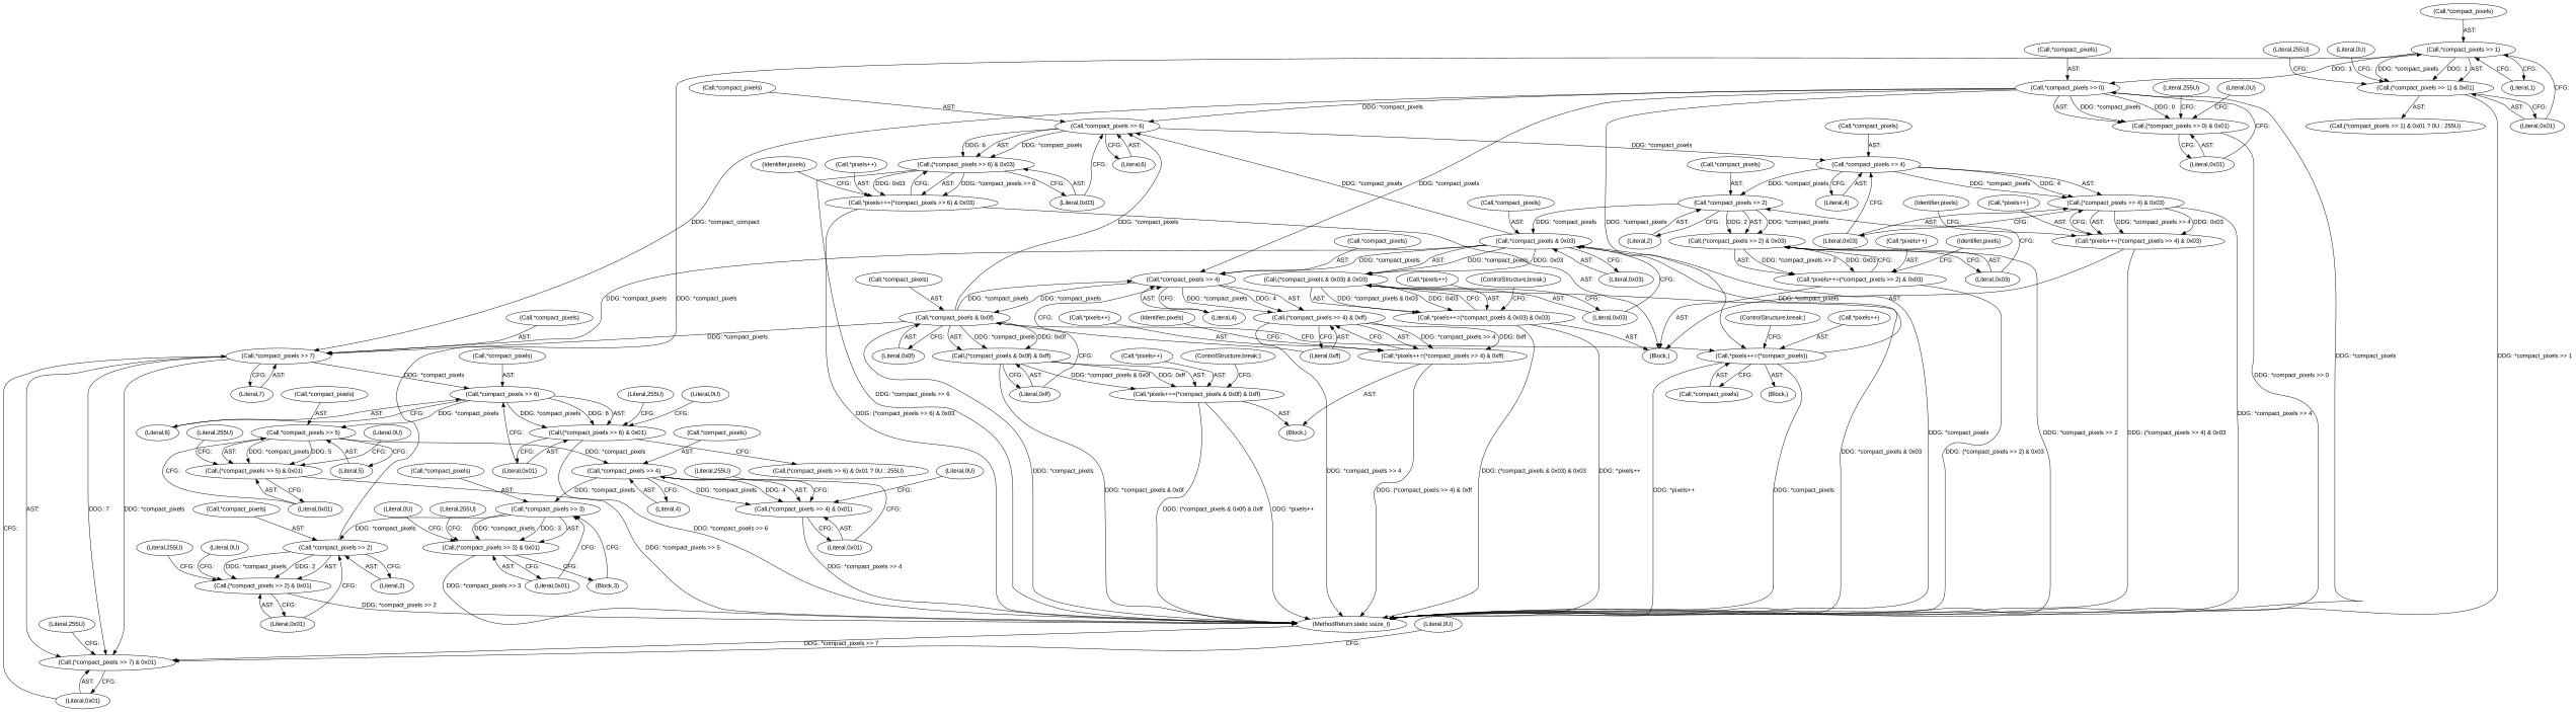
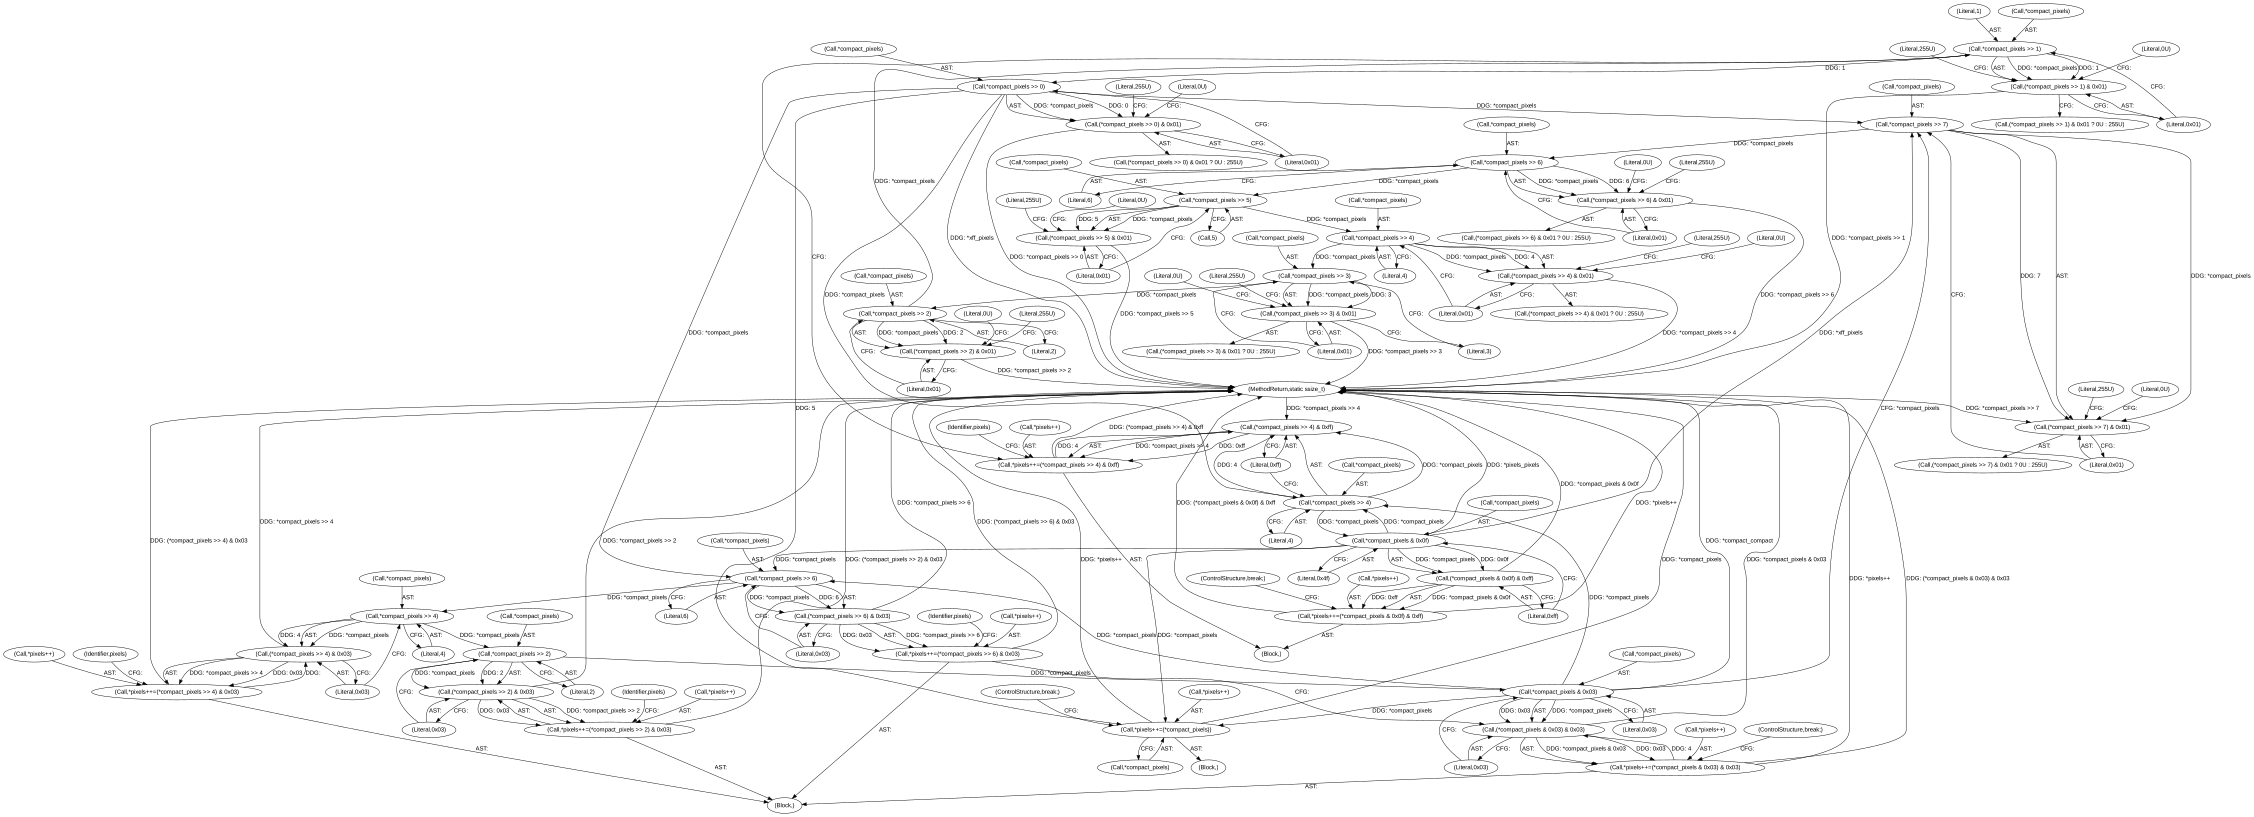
  digraph {
    fontname="Liberation Sans"
    node [fontname="Liberation Sans"]
    edge [fontname="Liberation Sans"]
    n1 [label="(Call,*compact_pixels >> 1)"]
    n2 [label="(Call,*compact_pixels >> 0)"]
    n3 [label="(Call,(*compact_pixels >> 1) & 0x01)"]
    n4 [label="(Literal,1)"]
    n5 [label="(Call,*compact_pixels >> 7)"]
    n6 [label="(Call,*compact_pixels >> 6)"]
    n7 [label="(Call,*compact_pixels >> 4)"]
    n8 [label="(Call,*pixels++=(*compact_pixels))"]
    n9 [label="(MethodReturn,static ssize_t)"]
    n10 [label="(Call,(*compact_pixels >> 0) & 0x01)"]
    n11 [label="(Literal,0x01)"]
    n12 [label="(Call,(*compact_pixels >> 1) & 0x01 ? 0U : 255U)"]
    n13 [label="(Call,*compact_pixels >> 2)"]
    n14 [label="(Call,(*compact_pixels >> 2) & 0x01)"]
    n15 [label="(Literal,2)"]
    n16 [label="(Literal,0x01)"]
    n17 [label="(Call,*compact_pixels >> 3)"]
    n18 [label="(Call,(*compact_pixels >> 3) & 0x01)"]
-   n19 [label="(Block,3)"]
+   n19 [label="(Literal,3)"]
+   n20 [label="(Call,(*compact_pixels >> 3) & 0x01 ? 0U : 255U)"]
    n21 [label="(Literal,0x01)"]
    n22 [label="(Call,*compact_pixels >> 4)"]
    n23 [label="(Call,(*compact_pixels >> 4) & 0x01)"]
    n24 [label="(Literal,4)"]
+   n25 [label="(Call,(*compact_pixels >> 4) & 0x01 ? 0U : 255U)"]
    n26 [label="(Literal,0x01)"]
    n27 [label="(Call,*compact_pixels >> 5)"]
    n28 [label="(Call,(*compact_pixels >> 5) & 0x01)"]
-   n29 [label="(Literal,5)"]
+   n29 [label="(Call,5)"]
    n30 [label="(Literal,0x01)"]
    n31 [label="(Call,*compact_pixels >> 6)"]
    n32 [label="(Call,(*compact_pixels >> 6) & 0x01)"]
    n33 [label="(Literal,6)"]
    n34 [label="(Call,(*compact_pixels >> 6) & 0x01 ? 0U : 255U)"]
    n35 [label="(Literal,0x01)"]
    n36 [label="(Call,(*compact_pixels >> 7) & 0x01)"]
-   n37 [label="(Literal,7)"]
    n38 [label="(Literal,0x01)"]
+   n39 [label="(Call,(*compact_pixels >> 7) & 0x01 ? 0U : 255U)"]
    n40 [label="(Call,*compact_pixels & 0x03)"]
    n41 [label="(Call,(*compact_pixels & 0x03) & 0x03)"]
    n42 [label="(Literal,0x03)"]
    n43 [label="(Call,*compact_pixels >> 4)"]
    n44 [label="(Call,(*compact_pixels >> 6) & 0x03)"]
    n45 [label="(Literal,6)"]
    n46 [label="(Call,*compact_pixels & 0x0f)"]
    n47 [label="(Call,(*compact_pixels >> 4) & 0xff)"]
    n48 [label="(Literal,4)"]
    n49 [label="(Call,*pixels++=(*compact_pixels & 0x03) & 0x03)"]
    n50 [label="(Literal,0x03)"]
    n51 [label="(Call,*compact_pixels)"]
    n52 [label="(Block,)"]
    n53 [label="(Call,*compact_pixels >> 2)"]
    n54 [label="(Call,(*compact_pixels >> 2) & 0x03)"]
    n55 [label="(Literal,2)"]
    n56 [label="(Call,*pixels++=(*compact_pixels >> 2) & 0x03)"]
    n57 [label="(Literal,0x03)"]
    n58 [label="(Call,(*compact_pixels >> 4) & 0x03)"]
    n59 [label="(Literal,4)"]
    n60 [label="(Call,*pixels++=(*compact_pixels >> 4) & 0x03)"]
    n61 [label="(Literal,0x03)"]
    n62 [label="(Call,*pixels++=(*compact_pixels >> 6) & 0x03)"]
    n63 [label="(Literal,0x03)"]
    n64 [label="(Literal,0x01)"]
+   n65 [label="(Call,(*compact_pixels >> 0) & 0x01 ? 0U : 255U)"]
    n66 [label="(Call,(*compact_pixels & 0x0f) & 0xff)"]
-   n67 [label="(Literal,0x0f)"]
+   n67 [label="(Literal,0x4f)"]
    n68 [label="(Call,*pixels++=(*compact_pixels & 0x0f) & 0xff)"]
    n69 [label="(Literal,0xff)"]
    n70 [label="(Call,*pixels++=(*compact_pixels >> 4) & 0xff)"]
    n71 [label="(Literal,0xff)"]
    n72 [label="(Block,)"]
    n73 [label="(Block,)"]
    n74 [label="(Call,*compact_pixels)"]
    n75 [label="(Call,*compact_pixels)"]
    n76 [label="(Call,*pixels++)"]
    n77 [label="(ControlStructure,break;)"]
    n78 [label="(Call,*pixels++)"]
    n79 [label="(Call,*compact_pixels)"]
    n80 [label="(Literal,255U)"]
    n81 [label="(Call,*compact_pixels)"]
    n82 [label="(Literal,255U)"]
    n83 [label="(Identifier,pixels)"]
    n84 [label="(Call,*compact_pixels)"]
    n85 [label="(Literal,255U)"]
    n86 [label="(Call,*compact_pixels)"]
    n87 [label="(Literal,0U)"]
    n88 [label="(Literal,255U)"]
    n89 [label="(Identifier,pixels)"]
    n90 [label="(Call,*compact_pixels)"]
    n91 [label="(Identifier,pixels)"]
    n92 [label="(ControlStructure,break;)"]
    n93 [label="(Literal,255U)"]
    n94 [label="(Literal,0U)"]
    n95 [label="(Call,*compact_pixels)"]
    n96 [label="(Call,*pixels++)"]
    n97 [label="(Literal,255U)"]
    n98 [label="(Call,*pixels++)"]
    n99 [label="(Literal,0U)"]
    n100 [label="(Literal,0U)"]
    n101 [label="(Literal,255U)"]
    n102 [label="(Literal,0U)"]
    n103 [label="(Call,*pixels++)"]
    n104 [label="(ControlStructure,break;)"]
    n105 [label="(Call,*compact_pixels)"]
    n106 [label="(Call,*compact_pixels)"]
    n107 [label="(Call,*compact_pixels)"]
    n108 [label="(Identifier,pixels)"]
    n109 [label="(Call,*compact_pixels)"]
    n110 [label="(Literal,255U)"]
    n111 [label="(Literal,0U)"]
    n112 [label="(Literal,0U)"]
    n113 [label="(Call,*compact_pixels)"]
    n114 [label="(Call,*pixels++)"]
    n115 [label="(Call,*pixels++)"]
    n116 [label="(Call,*compact_pixels)"]
    n117 [label="(Literal,0U)"]
    n1 -> n2 [label="DDG: 1"]
    n1 -> n3 [label="AST: "]
    n1 -> n3 [label="DDG: *compact_pixels"]
    n1 -> n3 [label="DDG: 1"]
-   n1 -> n4 [label="CFG: "]
-   n2 -> n5 [label="DDG: *compact_compact"]
+   n1 -> n70 [label="CFG: "]
+   n2 -> n5 [label="DDG: *compact_pixels"]
    n2 -> n6 [label="DDG: *compact_pixels"]
    n2 -> n7 [label="DDG: *compact_pixels"]
-   n2 -> n8 [label="DDG: *compact_pixels"]
-   n2 -> n9 [label="DDG: *compact_pixels"]
+   n2 -> n8 [label="DDG: 5"]
+   n2 -> n9 [label="DDG: *xff_pixels"]
    n2 -> n10 [label="AST: "]
    n2 -> n10 [label="DDG: *compact_pixels"]
    n2 -> n10 [label="DDG: 0"]
    n3 -> n9 [label="DDG: *compact_pixels >> 1"]
    n3 -> n11 [label="CFG: "]
-   n3 -> n12 [label="AST: "]
-   n4 -> n1 [label="CFG: "]
+   n3 -> n12 [label="CFG: "]
+   n4 -> n1 [label="AST: "]
    n5 -> n31 [label="DDG: *compact_pixels"]
    n5 -> n36 [label="AST: "]
    n5 -> n36 [label="DDG: *compact_pixels"]
    n5 -> n36 [label="DDG: 7"]
-   n5 -> n37 [label="CFG: "]
    n6 -> n43 [label="DDG: *compact_pixels"]
    n6 -> n44 [label="AST: "]
    n6 -> n44 [label="DDG: *compact_pixels"]
    n6 -> n44 [label="DDG: 6"]
    n6 -> n45 [label="CFG: "]
    n7 -> n46 [label="DDG: *compact_pixels"]
    n7 -> n47 [label="AST: "]
    n7 -> n47 [label="DDG: *compact_pixels"]
    n7 -> n47 [label="DDG: 4"]
    n7 -> n48 [label="CFG: "]
    n8 -> n9 [label="DDG: *pixels++"]
    n8 -> n9 [label="DDG: *compact_pixels"]
    n8 -> n51 [label="CFG: "]
    n8 -> n52 [label="AST: "]
    n9 -> n36 [label="DDG: *compact_pixels >> 7"]
    n10 -> n9 [label="DDG: *compact_pixels >> 0"]
    n10 -> n64 [label="CFG: "]
+   n10 -> n65 [label="AST: "]
    n11 -> n1 [label="CFG: "]
    n11 -> n3 [label="AST: "]
    n13 -> n1 [label="DDG: *compact_pixels"]
    n13 -> n14 [label="AST: "]
    n13 -> n14 [label="DDG: *compact_pixels"]
    n13 -> n14 [label="DDG: 2"]
    n13 -> n15 [label="CFG: "]
    n14 -> n9 [label="DDG: *compact_pixels >> 2"]
    n14 -> n16 [label="CFG: "]
    n15 -> n13 [label="AST: "]
    n16 -> n13 [label="CFG: "]
    n16 -> n14 [label="AST: "]
    n17 -> n13 [label="DDG: *compact_pixels"]
    n17 -> n18 [label="AST: "]
    n17 -> n18 [label="DDG: *compact_pixels"]
    n17 -> n18 [label="DDG: 3"]
    n18 -> n9 [label="DDG: *compact_pixels >> 3"]
    n18 -> n19 [label="CFG: "]
+   n18 -> n20 [label="AST: "]
    n18 -> n21 [label="CFG: "]
    n19 -> n17 [label="CFG: "]
    n21 -> n17 [label="CFG: "]
    n21 -> n18 [label="AST: "]
    n22 -> n17 [label="DDG: *compact_pixels"]
    n22 -> n23 [label="AST: "]
    n22 -> n23 [label="DDG: *compact_pixels"]
    n22 -> n23 [label="DDG: 4"]
    n22 -> n24 [label="CFG: "]
    n23 -> n9 [label="DDG: *compact_pixels >> 4"]
+   n23 -> n25 [label="AST: "]
    n23 -> n26 [label="CFG: "]
    n24 -> n22 [label="AST: "]
    n26 -> n22 [label="CFG: "]
    n26 -> n23 [label="AST: "]
    n27 -> n22 [label="DDG: *compact_pixels"]
    n27 -> n28 [label="AST: "]
    n27 -> n28 [label="DDG: *compact_pixels"]
    n27 -> n28 [label="DDG: 5"]
    n27 -> n29 [label="CFG: "]
    n28 -> n9 [label="DDG: *compact_pixels >> 5"]
    n28 -> n30 [label="CFG: "]
    n29 -> n27 [label="AST: "]
    n30 -> n27 [label="CFG: "]
    n30 -> n28 [label="AST: "]
    n31 -> n27 [label="DDG: *compact_pixels"]
    n31 -> n32 [label="AST: "]
    n31 -> n32 [label="DDG: *compact_pixels"]
    n31 -> n32 [label="DDG: 6"]
    n31 -> n33 [label="CFG: "]
    n32 -> n9 [label="DDG: *compact_pixels >> 6"]
-   n32 -> n34 [label="CFG: "]
+   n32 -> n34 [label="AST: "]
    n32 -> n35 [label="CFG: "]
    n33 -> n31 [label="AST: "]
    n35 -> n31 [label="CFG: "]
    n35 -> n32 [label="AST: "]
    n36 -> n38 [label="CFG: "]
-   n37 -> n5 [label="AST: "]
+   n36 -> n39 [label="AST: "]
    n38 -> n5 [label="CFG: "]
    n38 -> n36 [label="AST: "]
-   n40 -> n5 [label="DDG: *compact_pixels"]
+   n40 -> n5 [label="CFG: *compact_pixels"]
    n40 -> n6 [label="DDG: *compact_pixels"]
    n40 -> n7 [label="DDG: *compact_pixels"]
-   n8 -> n40 [label="DDG: *compact_pixels"]
-   n40 -> n9 [label="DDG: *compact_pixels"]
+   n40 -> n8 [label="DDG: *compact_pixels"]
+   n40 -> n9 [label="DDG: *compact_compact"]
    n40 -> n41 [label="AST: "]
    n40 -> n41 [label="DDG: *compact_pixels"]
    n40 -> n41 [label="DDG: 0x03"]
    n40 -> n42 [label="CFG: "]
    n41 -> n9 [label="DDG: *compact_pixels & 0x03"]
    n41 -> n49 [label="AST: "]
    n41 -> n49 [label="DDG: *compact_pixels & 0x03"]
    n41 -> n49 [label="DDG: 0x03"]
    n41 -> n50 [label="CFG: "]
    n42 -> n40 [label="AST: "]
    n43 -> n53 [label="DDG: *compact_pixels"]
    n43 -> n58 [label="AST: "]
    n43 -> n58 [label="DDG: *compact_pixels"]
    n43 -> n58 [label="DDG: 4"]
    n43 -> n59 [label="CFG: "]
    n44 -> n9 [label="DDG: *compact_pixels >> 6"]
    n44 -> n62 [label="AST: "]
    n44 -> n62 [label="DDG: *compact_pixels >> 6"]
    n44 -> n62 [label="DDG: 0x03"]
    n44 -> n63 [label="CFG: "]
    n45 -> n6 [label="AST: "]
-   n46 -> n5 [label="DDG: *compact_pixels"]
+   n46 -> n5 [label="DDG: *xff_pixels"]
    n46 -> n6 [label="DDG: *compact_pixels"]
    n46 -> n7 [label="DDG: *compact_pixels"]
-   n46 -> n8 [label="CFG: "]
-   n46 -> n9 [label="DDG: *compact_pixels"]
+   n46 -> n8 [label="DDG: *compact_pixels"]
+   n46 -> n9 [label="DDG: *pixels_pixels"]
    n46 -> n66 [label="AST: "]
    n46 -> n66 [label="DDG: *compact_pixels"]
    n46 -> n66 [label="DDG: 0x0f"]
    n46 -> n67 [label="CFG: "]
-   n47 -> n9 [label="DDG: *compact_pixels >> 4"]
+   n9 -> n47 [label="DDG: *compact_pixels >> 4"]
    n47 -> n70 [label="AST: "]
    n47 -> n70 [label="DDG: *compact_pixels >> 4"]
    n47 -> n70 [label="DDG: 0xff"]
    n47 -> n71 [label="CFG: "]
    n48 -> n7 [label="AST: "]
    n49 -> n9 [label="DDG: *pixels++"]
    n49 -> n9 [label="DDG: (*compact_pixels & 0x03) & 0x03"]
-   n49 -> n41 [label="CFG: "]
+   n49 -> n41 [label="DDG: 4"]
    n49 -> n72 [label="AST: "]
    n50 -> n40 [label="CFG: "]
    n50 -> n41 [label="AST: "]
    n51 -> n8 [label="AST: "]
    n53 -> n40 [label="DDG: *compact_pixels"]
    n53 -> n54 [label="AST: "]
    n53 -> n54 [label="DDG: *compact_pixels"]
    n53 -> n54 [label="DDG: 2"]
    n53 -> n55 [label="CFG: "]
    n54 -> n9 [label="DDG: *compact_pixels >> 2"]
    n54 -> n56 [label="AST: "]
    n54 -> n56 [label="DDG: *compact_pixels >> 2"]
    n54 -> n56 [label="DDG: 0x03"]
    n54 -> n57 [label="CFG: "]
    n55 -> n53 [label="AST: "]
    n56 -> n9 [label="DDG: (*compact_pixels >> 2) & 0x03"]
-   n56 -> n54 [label="CFG: "]
+   n56 -> n54 [label="AST: "]
    n56 -> n72 [label="AST: "]
    n57 -> n53 [label="CFG: "]
    n57 -> n54 [label="AST: "]
    n58 -> n9 [label="DDG: *compact_pixels >> 4"]
    n58 -> n60 [label="AST: "]
    n58 -> n60 [label="DDG: *compact_pixels >> 4"]
    n58 -> n60 [label="DDG: 0x03"]
    n58 -> n61 [label="CFG: "]
    n59 -> n43 [label="AST: "]
    n60 -> n9 [label="DDG: (*compact_pixels >> 4) & 0x03"]
-   n60 -> n58 [label="CFG: "]
+   n60 -> n58 [label="DDG: "]
    n60 -> n72 [label="AST: "]
    n61 -> n43 [label="CFG: "]
    n61 -> n58 [label="AST: "]
    n62 -> n9 [label="DDG: (*compact_pixels >> 6) & 0x03"]
-   n62 -> n44 [label="CFG: "]
+   n62 -> n41 [label="CFG: "]
    n62 -> n72 [label="AST: "]
    n63 -> n6 [label="CFG: "]
    n63 -> n44 [label="AST: "]
    n64 -> n2 [label="CFG: "]
    n64 -> n10 [label="AST: "]
    n66 -> n9 [label="DDG: *compact_pixels & 0x0f"]
    n66 -> n68 [label="AST: "]
    n66 -> n68 [label="DDG: *compact_pixels & 0x0f"]
    n66 -> n68 [label="DDG: 0xff"]
    n66 -> n69 [label="CFG: "]
    n67 -> n46 [label="AST: "]
    n68 -> n9 [label="DDG: (*compact_pixels & 0x0f) & 0xff"]
    n68 -> n9 [label="DDG: *pixels++"]
    n68 -> n73 [label="AST: "]
    n69 -> n46 [label="CFG: "]
    n69 -> n66 [label="AST: "]
    n70 -> n9 [label="DDG: (*compact_pixels >> 4) & 0xff"]
-   n70 -> n47 [label="CFG: "]
+   n70 -> n47 [label="DDG: 4"]
    n70 -> n73 [label="AST: "]
    n71 -> n7 [label="CFG: "]
    n71 -> n47 [label="AST: "]
    n74 -> n43 [label="AST: "]
    n75 -> n2 [label="AST: "]
    n76 -> n60 [label="AST: "]
    n77 -> n68 [label="CFG: "]
    n78 -> n68 [label="AST: "]
    n79 -> n7 [label="AST: "]
    n80 -> n14 [label="CFG: "]
    n81 -> n5 [label="AST: "]
    n82 -> n32 [label="CFG: "]
    n83 -> n62 [label="CFG: "]
    n84 -> n22 [label="AST: "]
    n85 -> n3 [label="CFG: "]
    n86 -> n31 [label="AST: "]
    n87 -> n32 [label="CFG: "]
    n88 -> n23 [label="CFG: "]
    n89 -> n70 [label="CFG: "]
    n90 -> n1 [label="AST: "]
    n91 -> n56 [label="CFG: "]
    n92 -> n8 [label="CFG: "]
    n93 -> n28 [label="CFG: "]
    n94 -> n3 [label="CFG: "]
    n95 -> n46 [label="AST: "]
    n96 -> n8 [label="AST: "]
    n97 -> n10 [label="CFG: "]
    n98 -> n49 [label="AST: "]
    n99 -> n36 [label="CFG: "]
    n100 -> n10 [label="CFG: "]
    n101 -> n36 [label="CFG: "]
    n102 -> n18 [label="CFG: "]
    n103 -> n70 [label="AST: "]
    n104 -> n49 [label="CFG: "]
    n105 -> n13 [label="AST: "]
    n106 -> n40 [label="AST: "]
    n107 -> n27 [label="AST: "]
    n108 -> n60 [label="CFG: "]
    n109 -> n17 [label="AST: "]
    n110 -> n18 [label="CFG: "]
    n111 -> n28 [label="CFG: "]
    n112 -> n23 [label="CFG: "]
    n113 -> n53 [label="AST: "]
    n114 -> n56 [label="AST: "]
    n115 -> n62 [label="AST: "]
    n116 -> n6 [label="AST: "]
    n117 -> n14 [label="CFG: "]
  }
